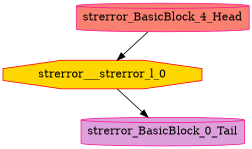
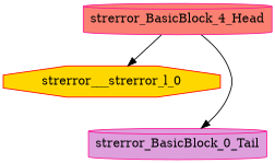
  digraph {
    node [color=deeppink shape=cylinder style=filled]
    strerror___strerror_l_0 [color=red fillcolor=gold shape=octagon]
    strerror_BasicBlock_0_Tail [fillcolor=plum]
    n3 [fillcolor=salmon label=strerror_BasicBlock_4_Head]
-   strerror___strerror_l_0 -> strerror_BasicBlock_0_Tail
+   n3 -> strerror_BasicBlock_0_Tail
    n3 -> strerror___strerror_l_0
  }
